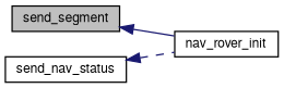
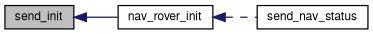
  digraph {
    rankdir=LR
    node [color=black fillcolor=white fontname=FreeSans fontsize=10 shape=record style=filled]
    edge [color=midnightblue dir=back fontname=FreeSans fontsize=10 labelfontname=FreeSans labelfontsize=10]
-   n1 [fillcolor=grey75 fontcolor=black height=0.2 label=send_segment width=0.4]
+   n1 [fillcolor=grey75 fontcolor=black height=0.2 label=send_init width=0.4]
    n2 [height=0.2 label=nav_rover_init width=0.4]
    n3 [height=0.2 label=send_nav_status width=0.4]
    n1 -> n2 [style=solid]
-   n3 -> n2 [style=dashed]
+   n2 -> n3 [style=dashed]
  }
